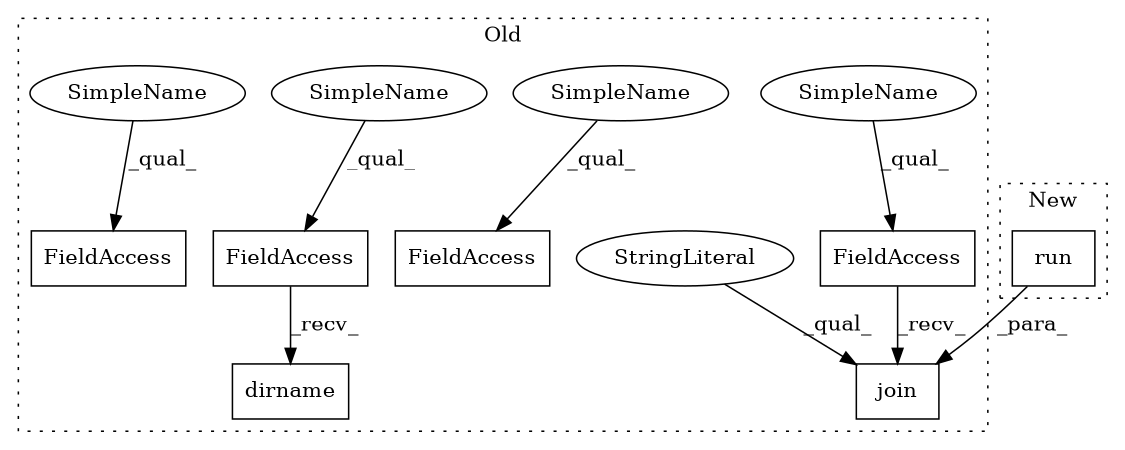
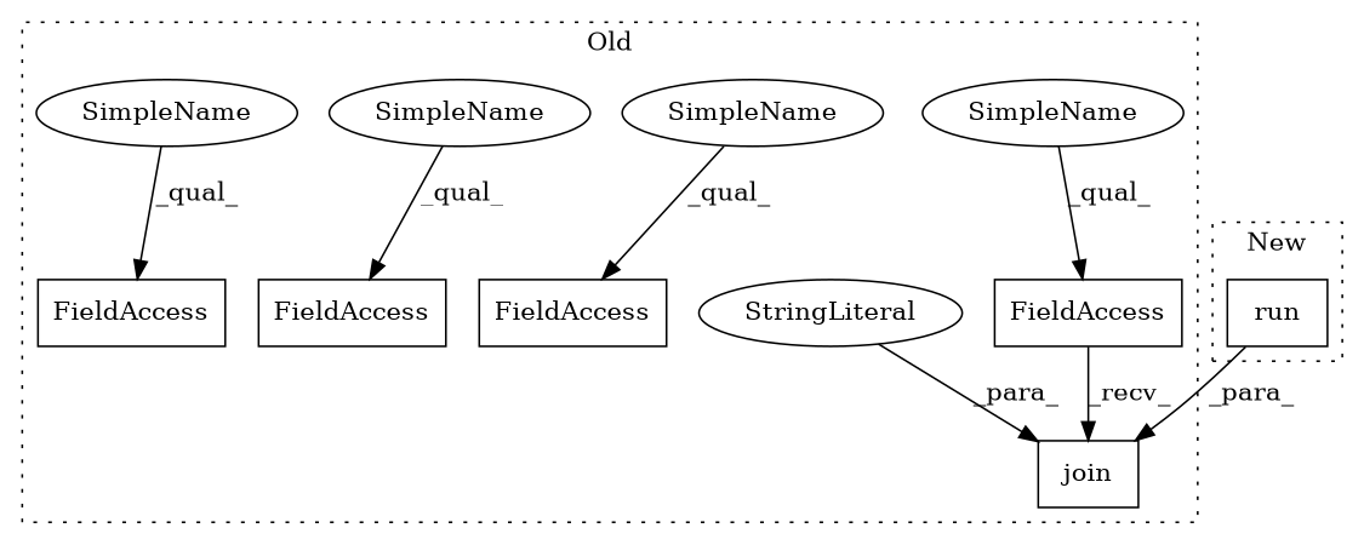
  digraph {
    node [a=22 l=2 s=8535 shape=box]
-   n1 [a=32 l="8,1" label=dirname s="8543,8577"]
    n2 [l=7 label=FieldAccess]
    n3 [a=32 l="5,1" label=join s="8636,8683"]
    n4 [a=45 l=32 label=StringLiteral s=8651 shape=ellipse]
    n5 [l=9 label=FieldAccess s=8701]
    n6 [l=7 label=FieldAccess s=8551]
    n7 [l=7 label=FieldAccess s=8628]
    n8 [a=42 label=SimpleName shape=ellipse]
    n9 [a=42 label=SimpleName s=8551 shape=ellipse]
    n10 [a=42 label=SimpleName s=8628 shape=ellipse]
    n11 [a=42 label=SimpleName s=8701 shape=ellipse]
    n12 [a=32 l="4,1" label=run s="437,545"]
    subgraph cluster_1 {
      label=Old
      style=dotted
-     n1
      n2
      n3
      n4
      n5
      n6
      n7
      n8
      n9
      n10
      n11
    }
    subgraph cluster_2 {
      label=New
      style=dotted
      n12
    }
-   n2 -> n1 [label=_recv_]
-   n4 -> n3 [label=_qual_]
+   n4 -> n3 [label=_para_]
    n7 -> n3 [label=_recv_]
    n8 -> n2 [label=_qual_]
    n9 -> n6 [label=_qual_]
    n10 -> n7 [label=_qual_]
    n11 -> n5 [label=_qual_]
    n12 -> n3 [label=_para_]
  }
